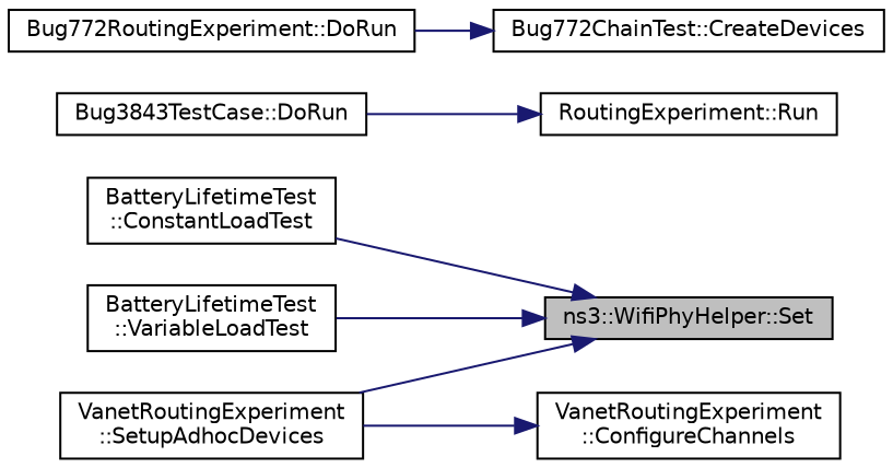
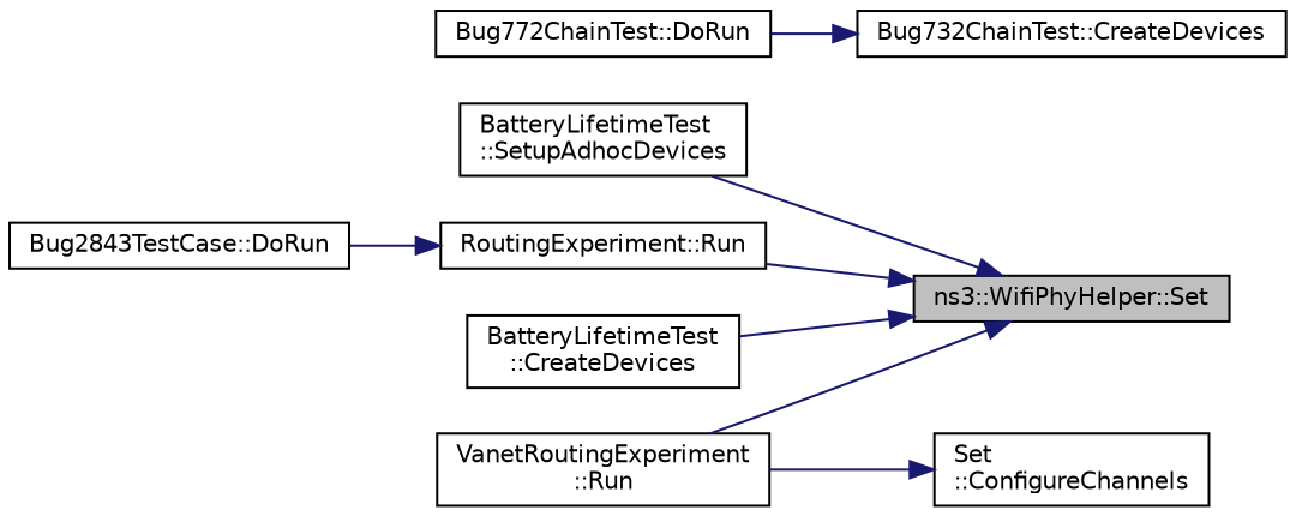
  digraph {
    rankdir=RL
    node [color=black fillcolor=white fontname=Helvetica fontsize=10 shape=record style=filled]
    edge [color=midnightblue dir=back fontname=Helvetica fontsize=10 labelfontname=Helvetica labelfontsize=10 style=solid]
    n1 [fillcolor=grey75 fontcolor=black height=0.2 label="ns3::WifiPhyHelper::Set" width=0.4]
-   n2 [height=0.2 label="BatteryLifetimeTest\l::ConstantLoadTest" width=0.4]
+   n2 [height=0.2 label="BatteryLifetimeTest\l::SetupAdhocDevices" width=0.4]
    n3 [height=0.2 label="RoutingExperiment::Run" width=0.4]
-   n4 [height=0.2 label="VanetRoutingExperiment\l::SetupAdhocDevices" width=0.4]
-   n5 [height=0.2 label="BatteryLifetimeTest\l::VariableLoadTest" width=0.4]
-   n6 [height=0.2 label="Bug772ChainTest::CreateDevices" width=0.4]
-   n7 [height=0.2 label="Bug772RoutingExperiment::DoRun" width=0.4]
-   n8 [height=0.2 label="Bug3843TestCase::DoRun" width=0.4]
-   n9 [height=0.2 label="VanetRoutingExperiment\l::ConfigureChannels" width=0.4]
+   n4 [height=0.2 label="VanetRoutingExperiment\l::Run" width=0.4]
+   n5 [height=0.2 label="BatteryLifetimeTest\l::CreateDevices" width=0.4]
+   n6 [height=0.2 label="Bug732ChainTest::CreateDevices" width=0.4]
+   n7 [height=0.2 label="Bug772ChainTest::DoRun" width=0.4]
+   n8 [height=0.2 label="Bug2843TestCase::DoRun" width=0.4]
+   n9 [height=0.2 label="Set\l::ConfigureChannels" width=0.4]
    n1 -> n2
+   n1 -> n3
    n1 -> n4
    n1 -> n5
    n3 -> n8
    n6 -> n7
    n9 -> n4
  }
